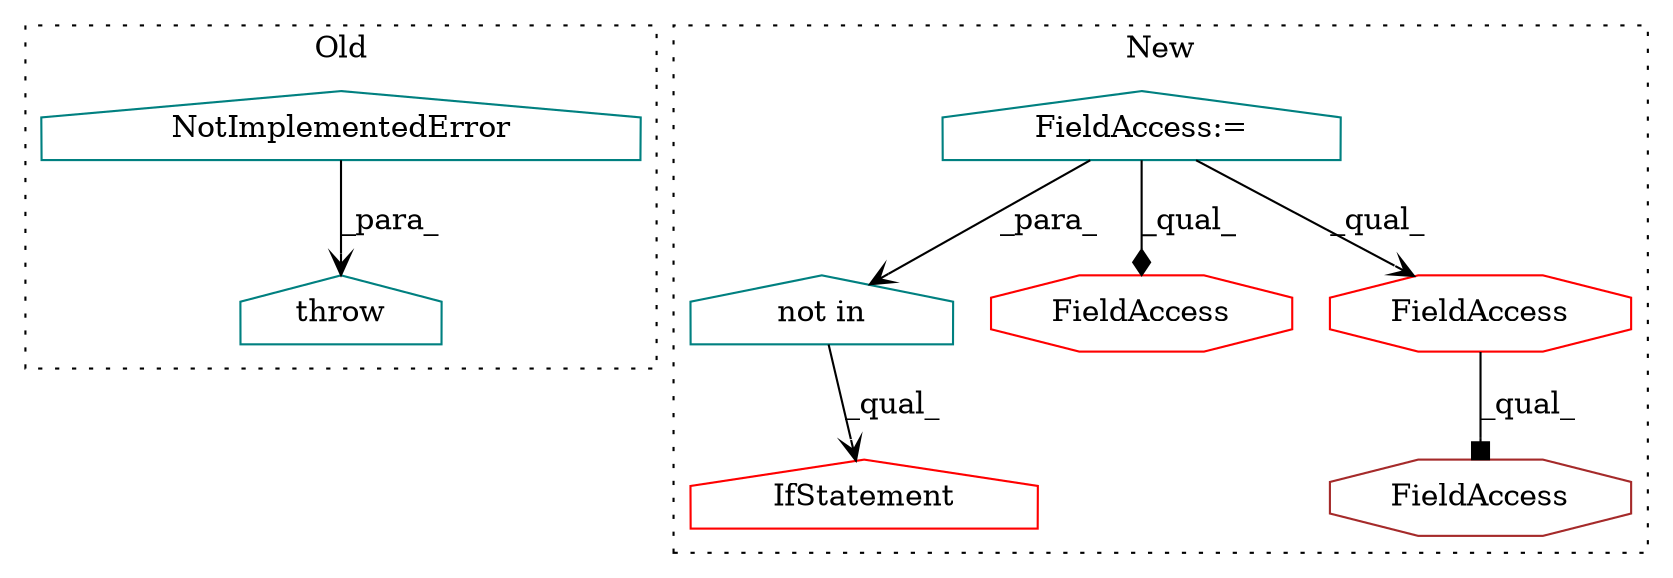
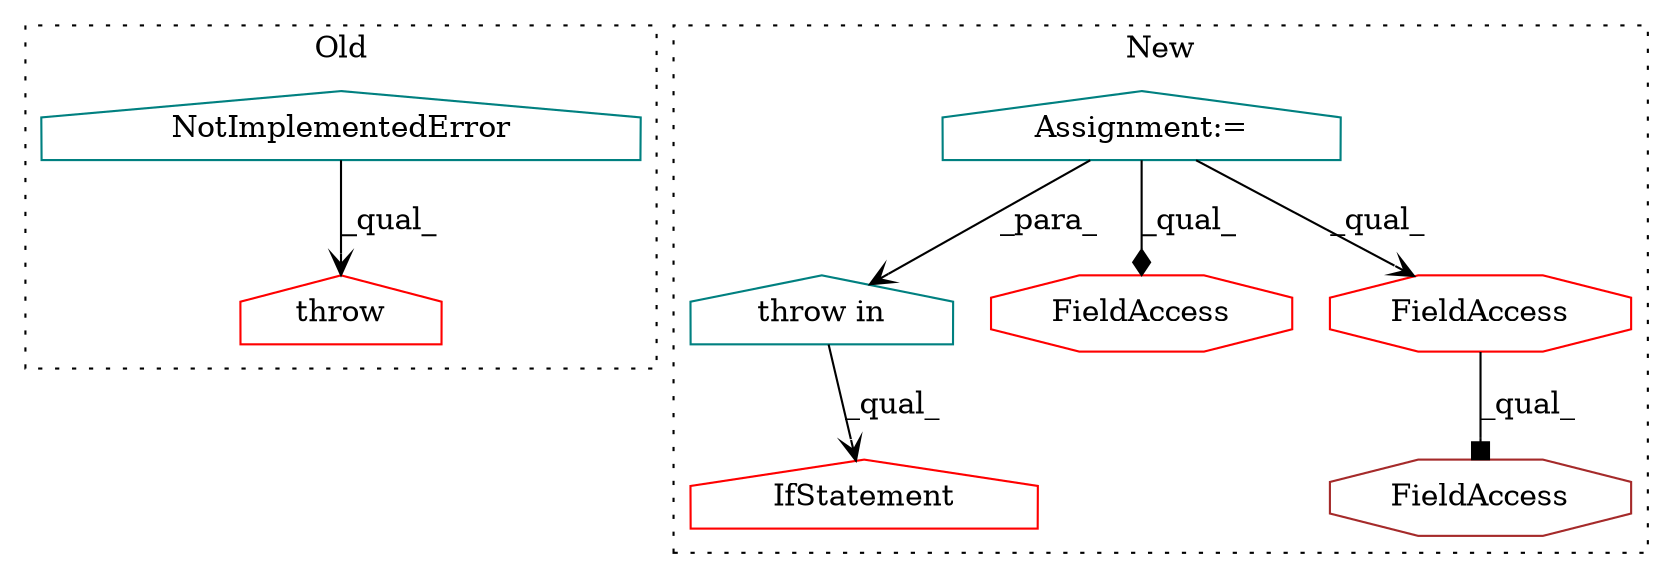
  digraph {
    node [a=22 color=teal l=7 s=2490 shape=house]
    edge [arrowhead=vee]
    n1 [a=32 l="20,1" label=NotImplementedError s="2221,2299"]
-   n2 [a=53 l=6 label=throw s=2215]
-   n3 [a=108 l=20 label="not in" s=2533]
+   n2 [a=53 color=red l=6 label=throw s=2215]
+   n3 [a=108 l=20 label="throw in" s=2533]
    n4 [a=25 color=red l="8,2" label=IfStatement s="2525,2553"]
-   n5 [a=7 label="FieldAccess:=" s=2330]
+   n5 [a=7 label="Assignment:=" s=2330]
    n6 [color=brown l=12 label=FieldAccess shape=octagon]
    n7 [color=red l=14 label=FieldAccess s=2920 shape=octagon]
    n8 [color=red label=FieldAccess shape=octagon]
    subgraph cluster_1 {
      label=Old
      style=dotted
      n1
      n2
    }
    subgraph cluster_2 {
      label=New
      style=dotted
      n3
      n4
      n5
      n6
      n7
      n8
    }
-   n1 -> n2 [label=_para_]
+   n1 -> n2 [label=_qual_]
    n3 -> n4 [label=_qual_]
    n5 -> n3 [label=_para_]
    n5 -> n7 [arrowhead=diamond label=_qual_]
    n5 -> n8 [label=_qual_]
    n8 -> n6 [arrowhead=box label=_qual_]
  }
